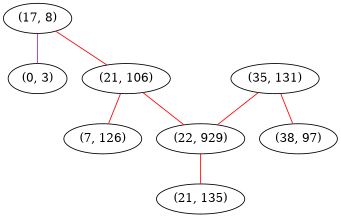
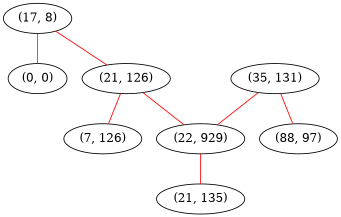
  graph {
    edge [color=red weight=1]
    "(17, 8)"
-   "(0, 0)" [label="(0, 3)"]
-   "(21, 126)" [label="(21, 106)"]
+   "(0, 0)"
+   "(21, 126)"
    n4 [label="(22, 929)"]
    "(7, 126)"
    "(35, 131)"
-   "(38, 97)"
+   "(38, 97)" [label="(88, 97)"]
    "(21, 135)"
    "(17, 8)" -- "(0, 0)" [color=purple weight=4]
    "(17, 8)" -- "(21, 126)"
    "(21, 126)" -- n4
    "(21, 126)" -- "(7, 126)"
    n4 -- "(21, 135)"
    "(35, 131)" -- n4
    "(35, 131)" -- "(38, 97)"
  }
